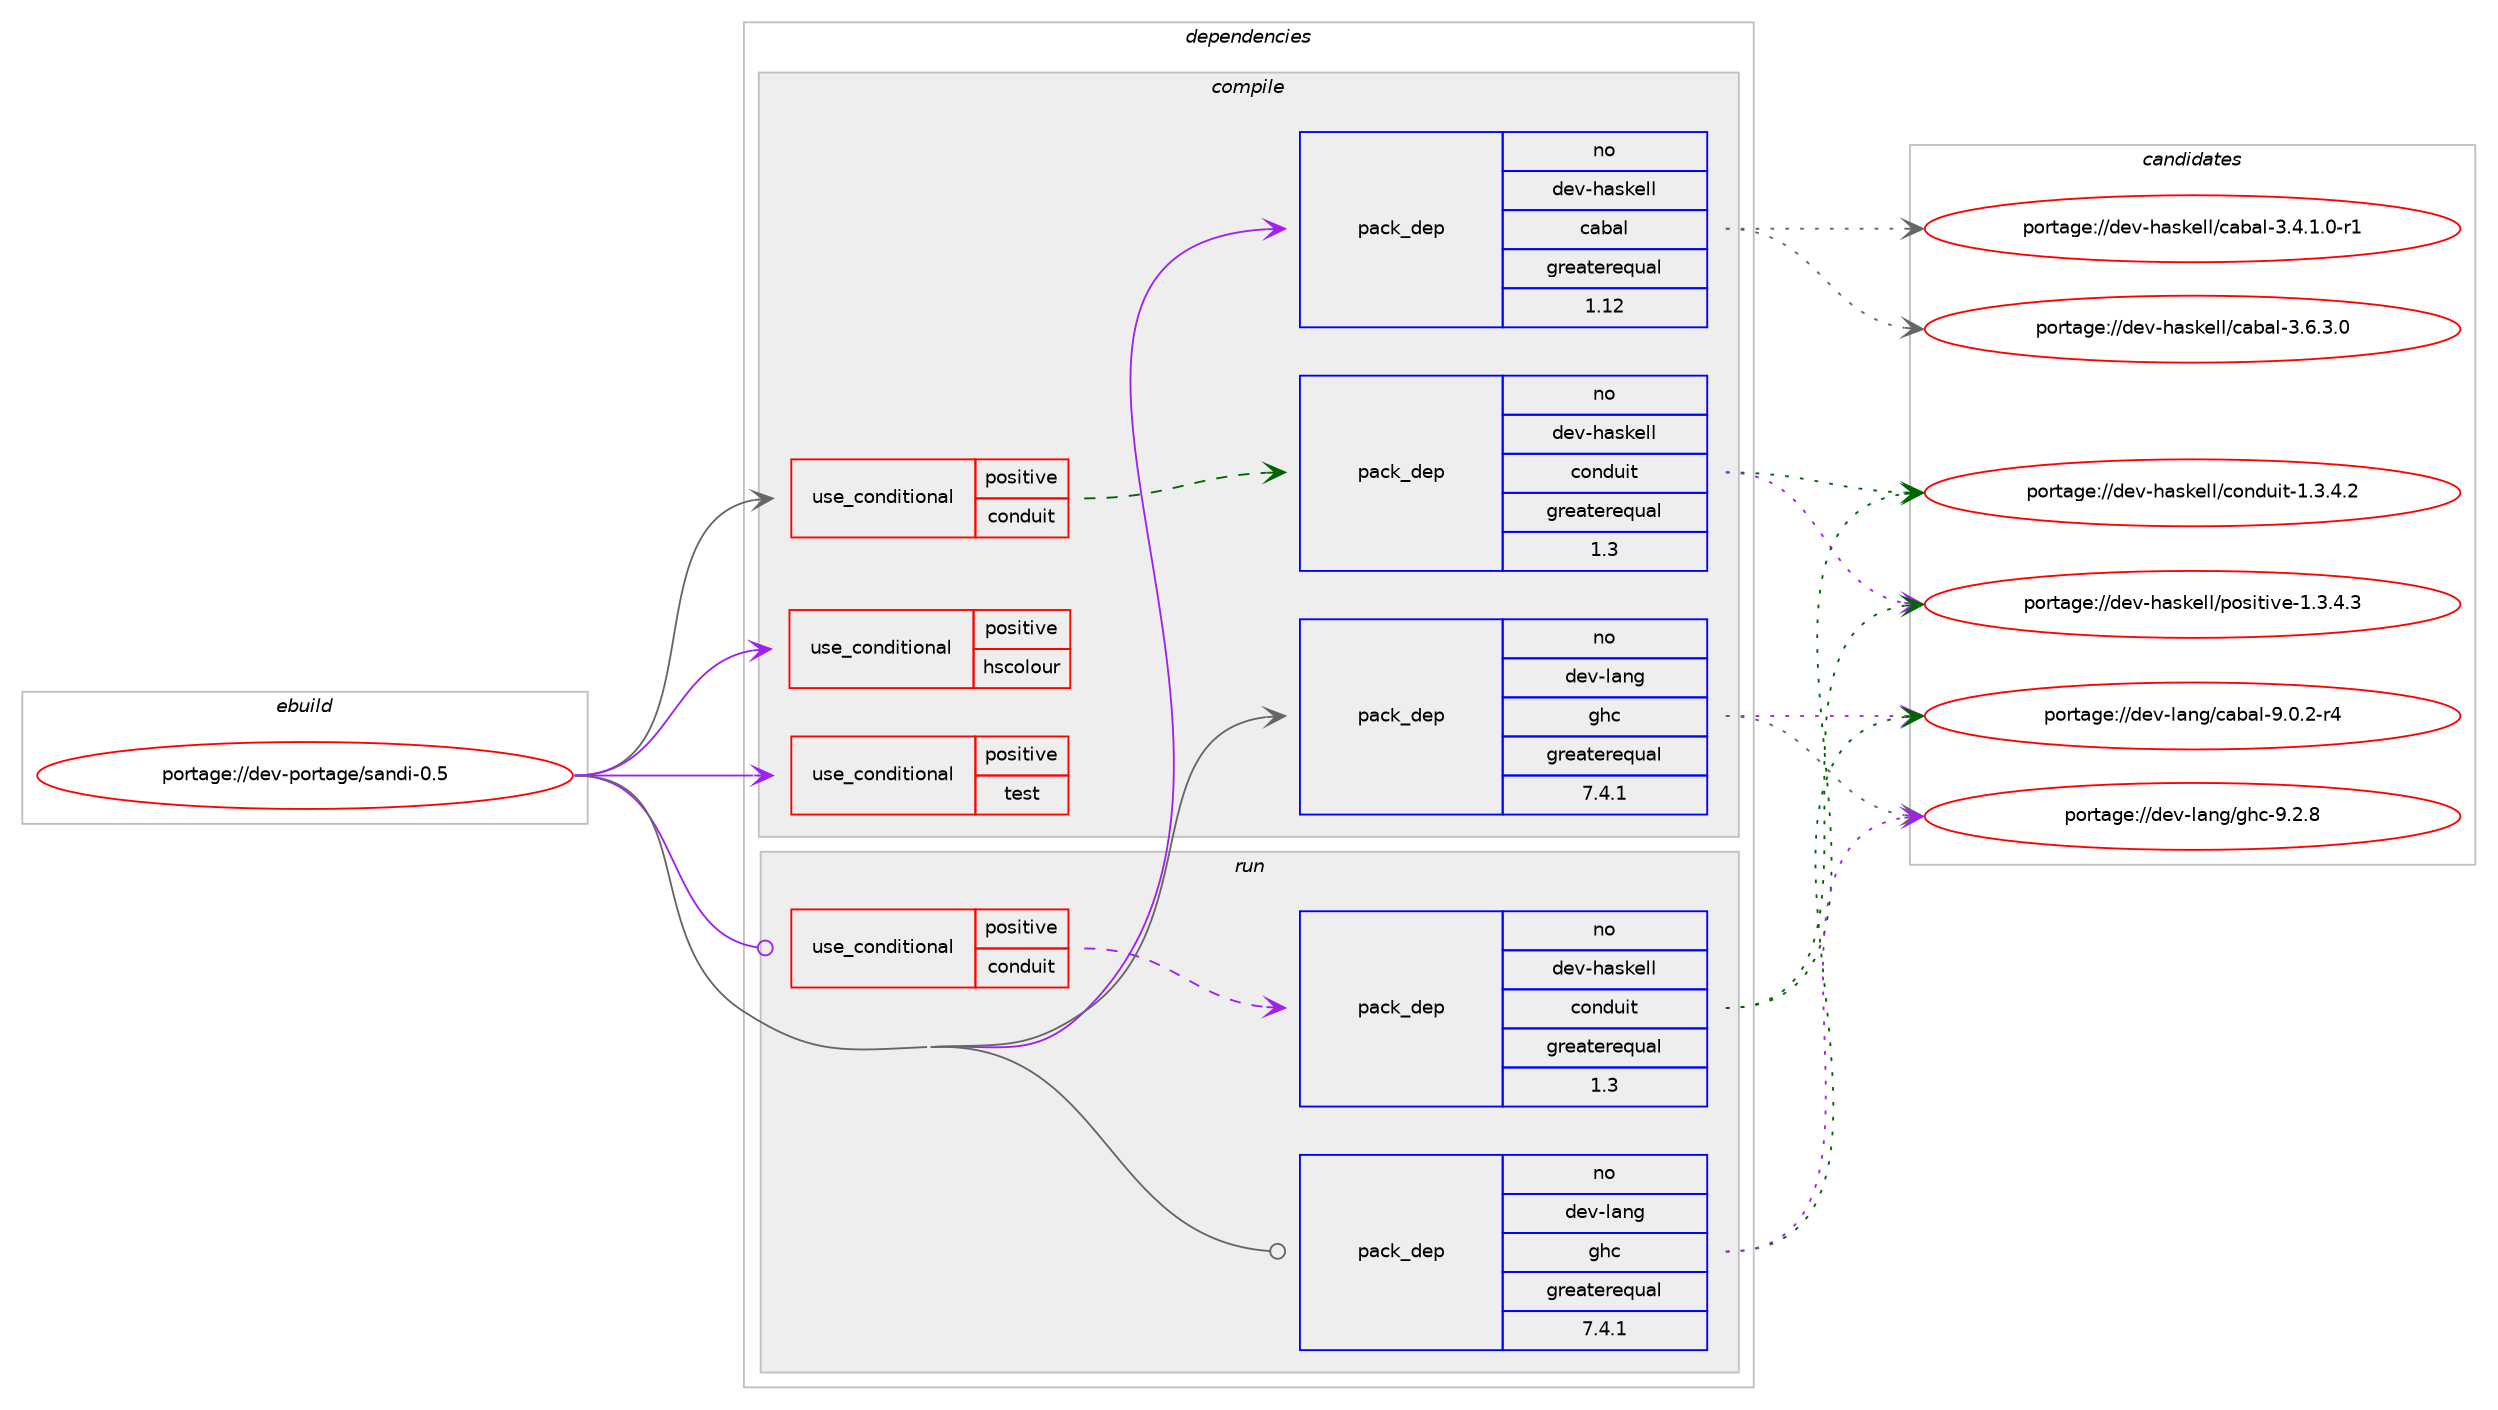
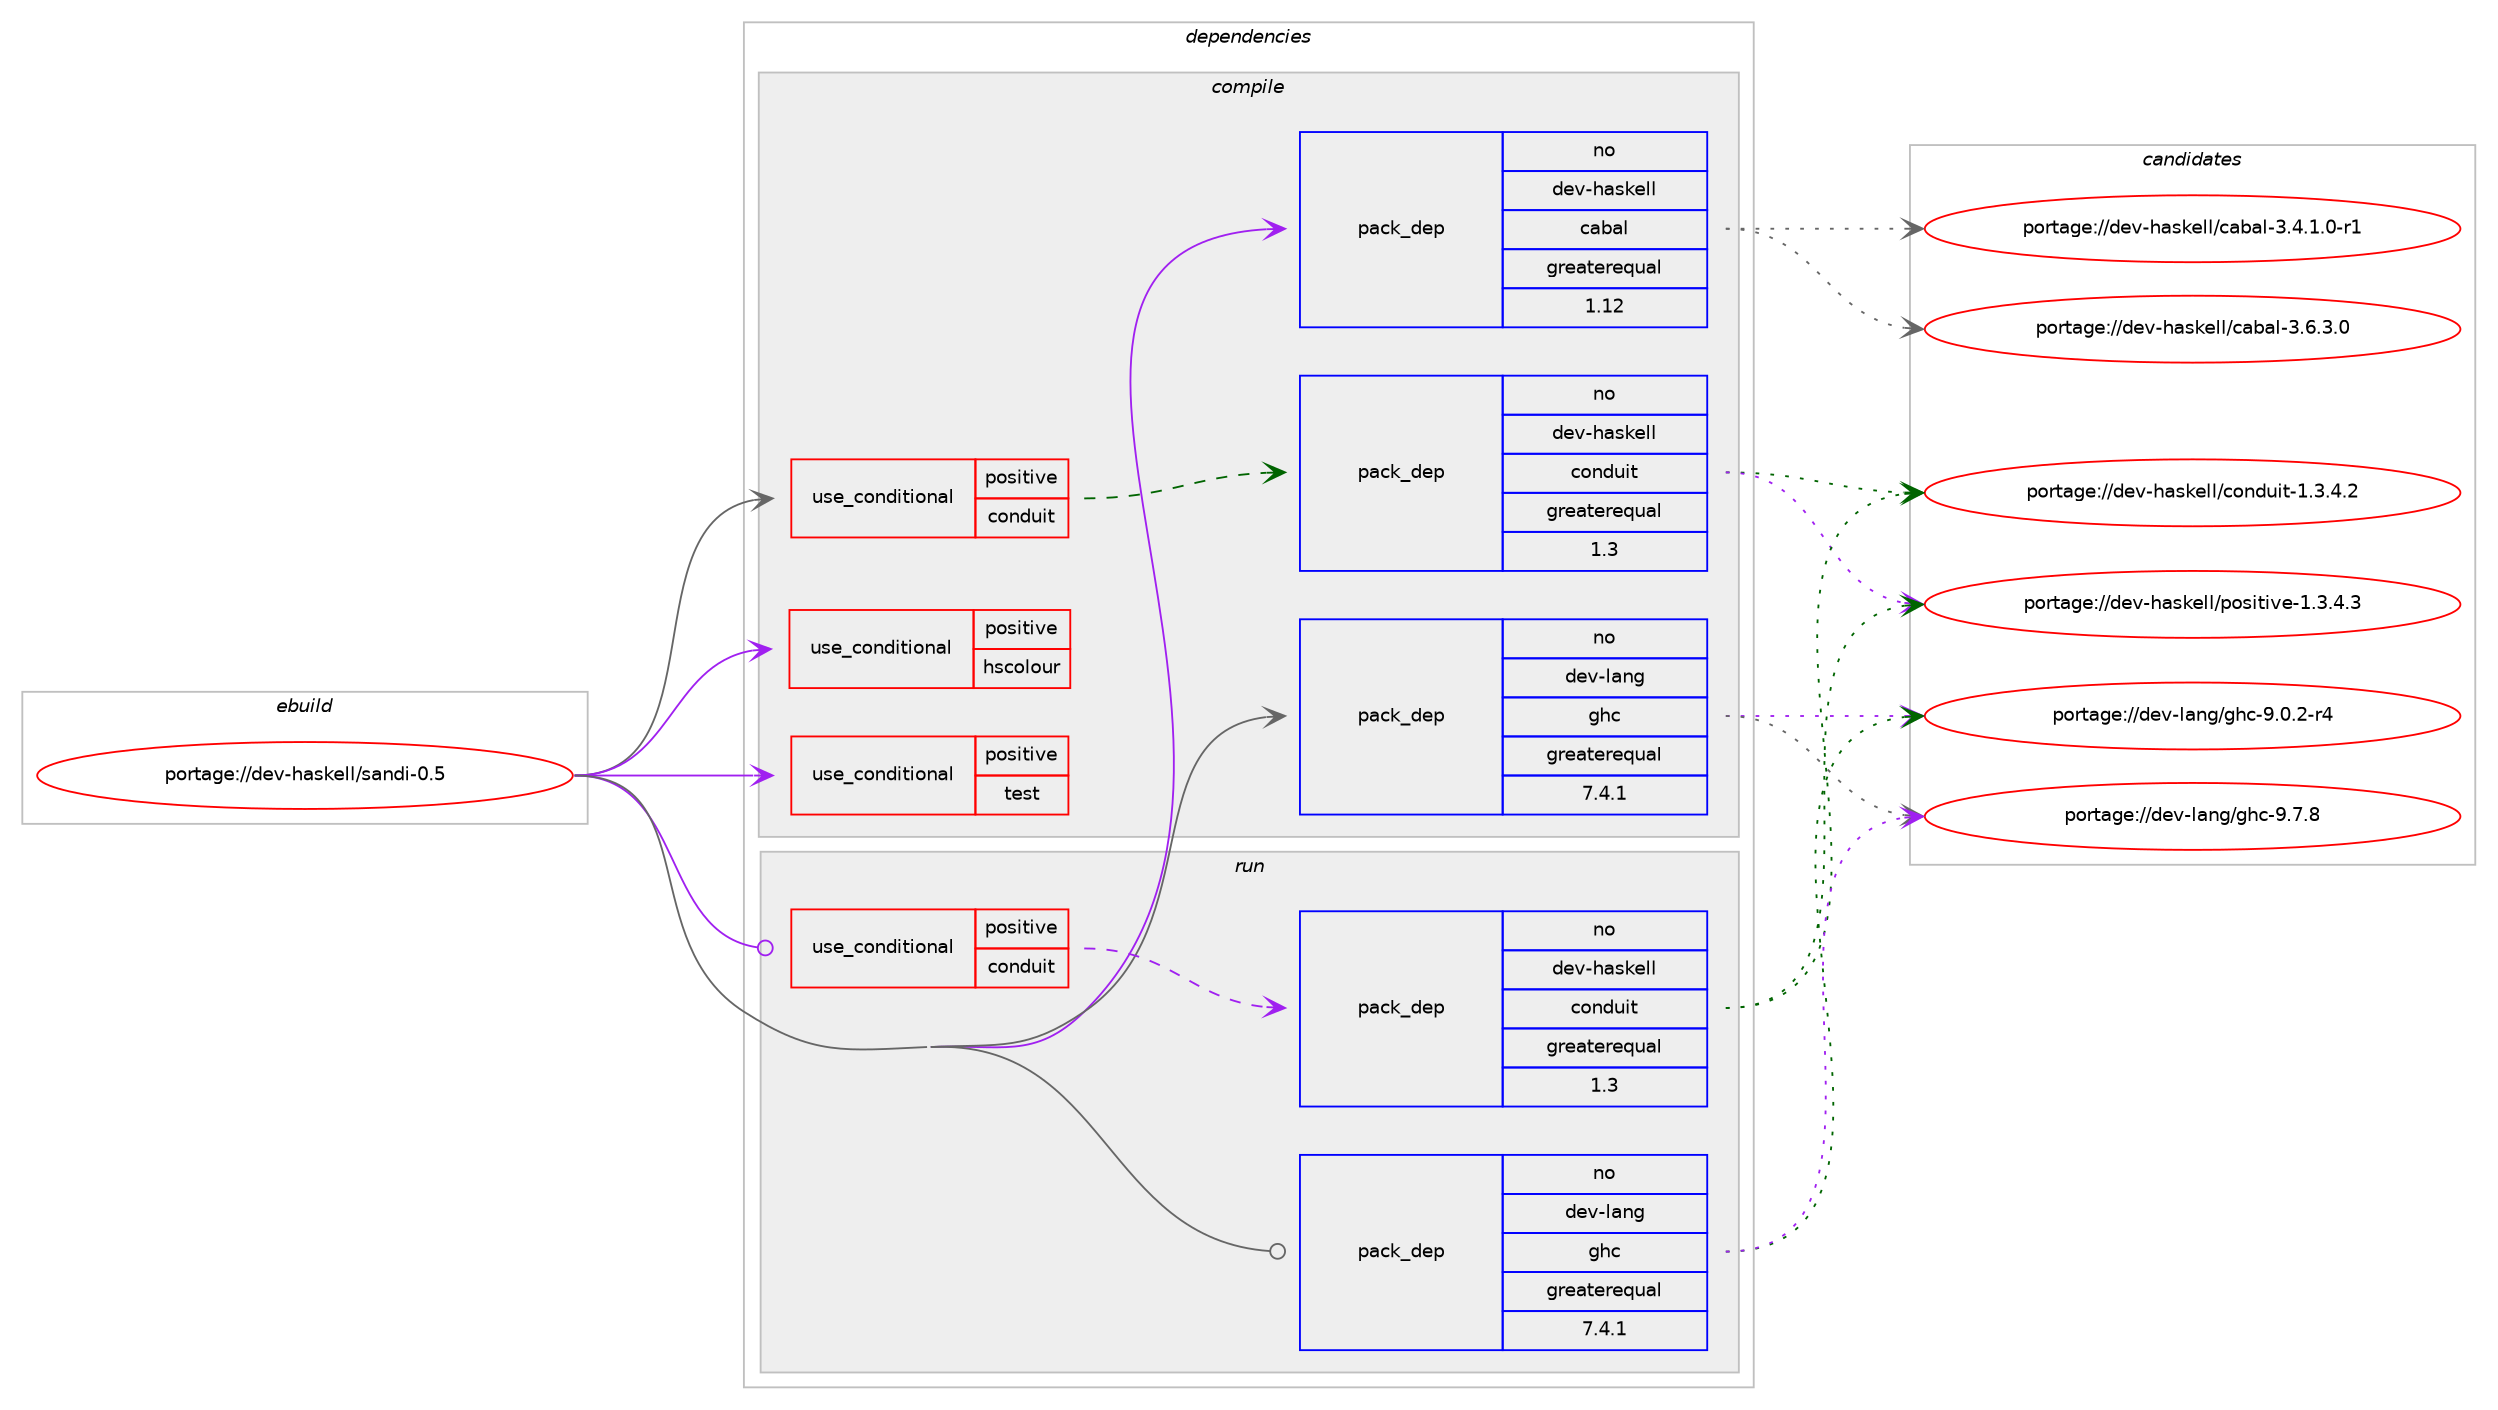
  digraph {
    compound=true
    concentrate=true
    fontname=Helvetica
    fontsize=10
    newrank=true
    rankdir=LR
    ranksep=1.5
    node [color=red fontname=Helvetica fontsize=10 shape=none]
    edge [arrowhead=vee color=purple headport=w style=dotted tailport=e weight=100]
-   n1 [label="portage://dev-portage/sandi-0.5" width=4 shape=""]
+   n1 [label="portage://dev-haskell/sandi-0.5" width=4 shape=""]
    n2 [color=blue label=<<TABLE BORDER="0" CELLBORDER="1" CELLSPACING="0" CELLPADDING="4" WIDTH="220"><TR><TD ROWSPAN="6" CELLPADDING="30">pack_dep</TD></TR><TR><TD WIDTH="110">no</TD></TR><TR><TD>dev-haskell</TD></TR><TR><TD>conduit</TD></TR><TR><TD>greaterequal</TD></TR><TR><TD>1.3</TD></TR></TABLE>>]
    n3 [label=<<TABLE BORDER="0" CELLBORDER="1" CELLSPACING="0" CELLPADDING="4"><TR><TD ROWSPAN="3" CELLPADDING="10">use_conditional</TD></TR><TR><TD>positive</TD></TR><TR><TD>conduit</TD></TR></TABLE>>]
    n4 [label=<<TABLE BORDER="0" CELLBORDER="1" CELLSPACING="0" CELLPADDING="4"><TR><TD ROWSPAN="3" CELLPADDING="10">use_conditional</TD></TR><TR><TD>positive</TD></TR><TR><TD>hscolour</TD></TR></TABLE>>]
    n5 [label=<<TABLE BORDER="0" CELLBORDER="1" CELLSPACING="0" CELLPADDING="4"><TR><TD ROWSPAN="3" CELLPADDING="10">use_conditional</TD></TR><TR><TD>positive</TD></TR><TR><TD>test</TD></TR></TABLE>>]
    n6 [color=blue label=<<TABLE BORDER="0" CELLBORDER="1" CELLSPACING="0" CELLPADDING="4" WIDTH="220"><TR><TD ROWSPAN="6" CELLPADDING="30">pack_dep</TD></TR><TR><TD WIDTH="110">no</TD></TR><TR><TD>dev-haskell</TD></TR><TR><TD>cabal</TD></TR><TR><TD>greaterequal</TD></TR><TR><TD>1.12</TD></TR></TABLE>>]
    n7 [color=blue label=<<TABLE BORDER="0" CELLBORDER="1" CELLSPACING="0" CELLPADDING="4" WIDTH="220"><TR><TD ROWSPAN="6" CELLPADDING="30">pack_dep</TD></TR><TR><TD WIDTH="110">no</TD></TR><TR><TD>dev-lang</TD></TR><TR><TD>ghc</TD></TR><TR><TD>greaterequal</TD></TR><TR><TD>7.4.1</TD></TR></TABLE>>]
    n8 [color=blue label=<<TABLE BORDER="0" CELLBORDER="1" CELLSPACING="0" CELLPADDING="4" WIDTH="220"><TR><TD ROWSPAN="6" CELLPADDING="30">pack_dep</TD></TR><TR><TD WIDTH="110">no</TD></TR><TR><TD>dev-haskell</TD></TR><TR><TD>conduit</TD></TR><TR><TD>greaterequal</TD></TR><TR><TD>1.3</TD></TR></TABLE>>]
    n9 [label=<<TABLE BORDER="0" CELLBORDER="1" CELLSPACING="0" CELLPADDING="4"><TR><TD ROWSPAN="3" CELLPADDING="10">use_conditional</TD></TR><TR><TD>positive</TD></TR><TR><TD>conduit</TD></TR></TABLE>>]
    n10 [color=blue label=<<TABLE BORDER="0" CELLBORDER="1" CELLSPACING="0" CELLPADDING="4" WIDTH="220"><TR><TD ROWSPAN="6" CELLPADDING="30">pack_dep</TD></TR><TR><TD WIDTH="110">no</TD></TR><TR><TD>dev-lang</TD></TR><TR><TD>ghc</TD></TR><TR><TD>greaterequal</TD></TR><TR><TD>7.4.1</TD></TR></TABLE>>]
    n11 [label="portage://dev-haskell/conduit-1.3.4.2" width=4 shape=""]
    n12 [label="portage://dev-haskell/positive-1.3.4.3" width=4 shape=""]
    n13 [label="portage://dev-haskell/cabal-3.4.1.0-r1" width=4 shape=""]
    n14 [label="portage://dev-haskell/cabal-3.6.3.0" width=4 shape=""]
-   n15 [label="portage://dev-lang/cabal-9.0.2-r4" width=4 shape=""]
-   n16 [label="portage://dev-lang/ghc-9.2.8" width=4 shape=""]
+   n15 [label="portage://dev-lang/ghc-9.0.2-r4" width=4 shape=""]
+   n16 [label="portage://dev-lang/ghc-9.7.8" width=4 shape=""]
    subgraph cluster_1 {
      color=gray
      label=<<i>ebuild</i>>
      rank=same
      n1
    }
    subgraph cluster_2 {
      color=gray
      label=<<i>dependencies</i>>
      subgraph cluster_3 {
        color=gray
        fillcolor="#eeeeee"
        label=<<i>compile</i>>
        style=filled
        subgraph sub_4 {
          color=gray
          fillcolor="#eeeeee"
          label=<<i>compile</i>>
          style=filled
          n3
          subgraph sub_5 {
            color=gray
            fillcolor="#eeeeee"
            label=<<i>compile</i>>
            style=filled
            n2
          }
        }
        subgraph sub_6 {
          color=gray
          fillcolor="#eeeeee"
          label=<<i>compile</i>>
          style=filled
          n4
        }
        subgraph sub_7 {
          color=gray
          fillcolor="#eeeeee"
          label=<<i>compile</i>>
          style=filled
          n5
        }
        subgraph sub_8 {
          color=gray
          fillcolor="#eeeeee"
          label=<<i>compile</i>>
          style=filled
          n6
        }
        subgraph sub_9 {
          color=gray
          fillcolor="#eeeeee"
          label=<<i>compile</i>>
          style=filled
          n7
        }
      }
      subgraph cluster_10 {
        color=gray
        fillcolor="#eeeeee"
        label=<<i>compile and run</i>>
        style=filled
      }
      subgraph cluster_11 {
        color=gray
        fillcolor="#eeeeee"
        label=<<i>run</i>>
        style=filled
        subgraph sub_12 {
          color=gray
          fillcolor="#eeeeee"
          label=<<i>run</i>>
          style=filled
          n9
          subgraph sub_13 {
            color=gray
            fillcolor="#eeeeee"
            label=<<i>run</i>>
            style=filled
            n8
          }
        }
        subgraph sub_14 {
          color=gray
          fillcolor="#eeeeee"
          label=<<i>run</i>>
          style=filled
          n10
        }
      }
    }
    subgraph cluster_15 {
      color=gray
      label=<<i>candidates</i>>
      rank=same
      subgraph sub_16 {
        color=black
        label=<<i>candidates</i>>
        nodesep=1
        rank=same
        n11
        n12
      }
      subgraph sub_17 {
        color=black
        label=<<i>candidates</i>>
        nodesep=1
        rank=same
        n13
        n14
      }
      subgraph sub_18 {
        color=black
        label=<<i>candidates</i>>
        nodesep=1
        rank=same
        n15
        n16
      }
      subgraph sub_19 {
        color=black
        label=<<i>candidates</i>>
        nodesep=1
        rank=same
        n11
        n12
      }
      subgraph sub_20 {
        color=black
        label=<<i>candidates</i>>
        nodesep=1
        rank=same
        n15
        n16
      }
    }
    n1 -> n3 [color=gray40 style=solid weight=20]
    n1 -> n4 [style=solid weight=20]
    n1 -> n5 [style=solid weight=20]
    n1 -> n6 [style=solid weight=20]
    n1 -> n7 [color=gray40 style=solid weight=20]
    n1 -> n9 [arrowhead=odot style=solid weight=20]
    n1 -> n10 [arrowhead=odot color=gray40 style=solid weight=20]
    n2 -> n11 [color=darkgreen]
    n2 -> n12
    n3 -> n2 [color=darkgreen style=dashed weight=20]
    n6 -> n13 [color=gray40]
    n6 -> n14 [color=gray40]
    n7 -> n15
    n7 -> n16 [color=gray40]
    n8 -> n11 [color=darkgreen]
    n8 -> n12 [color=darkgreen]
    n9 -> n8 [style=dashed weight=20]
    n10 -> n15 [color=darkgreen]
    n10 -> n16
  }
